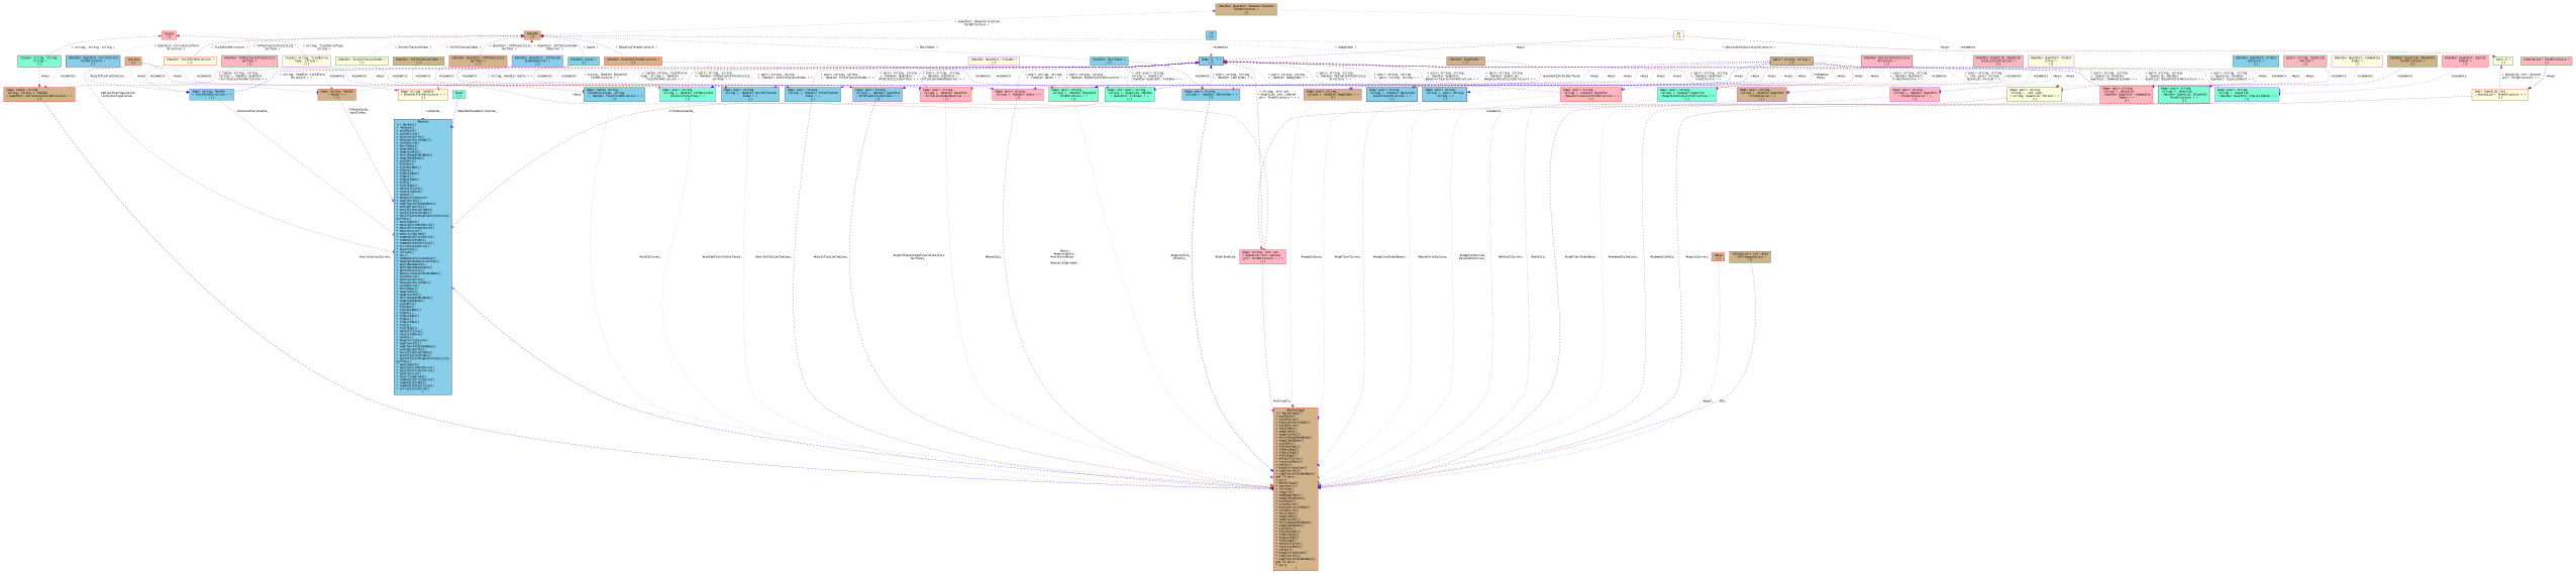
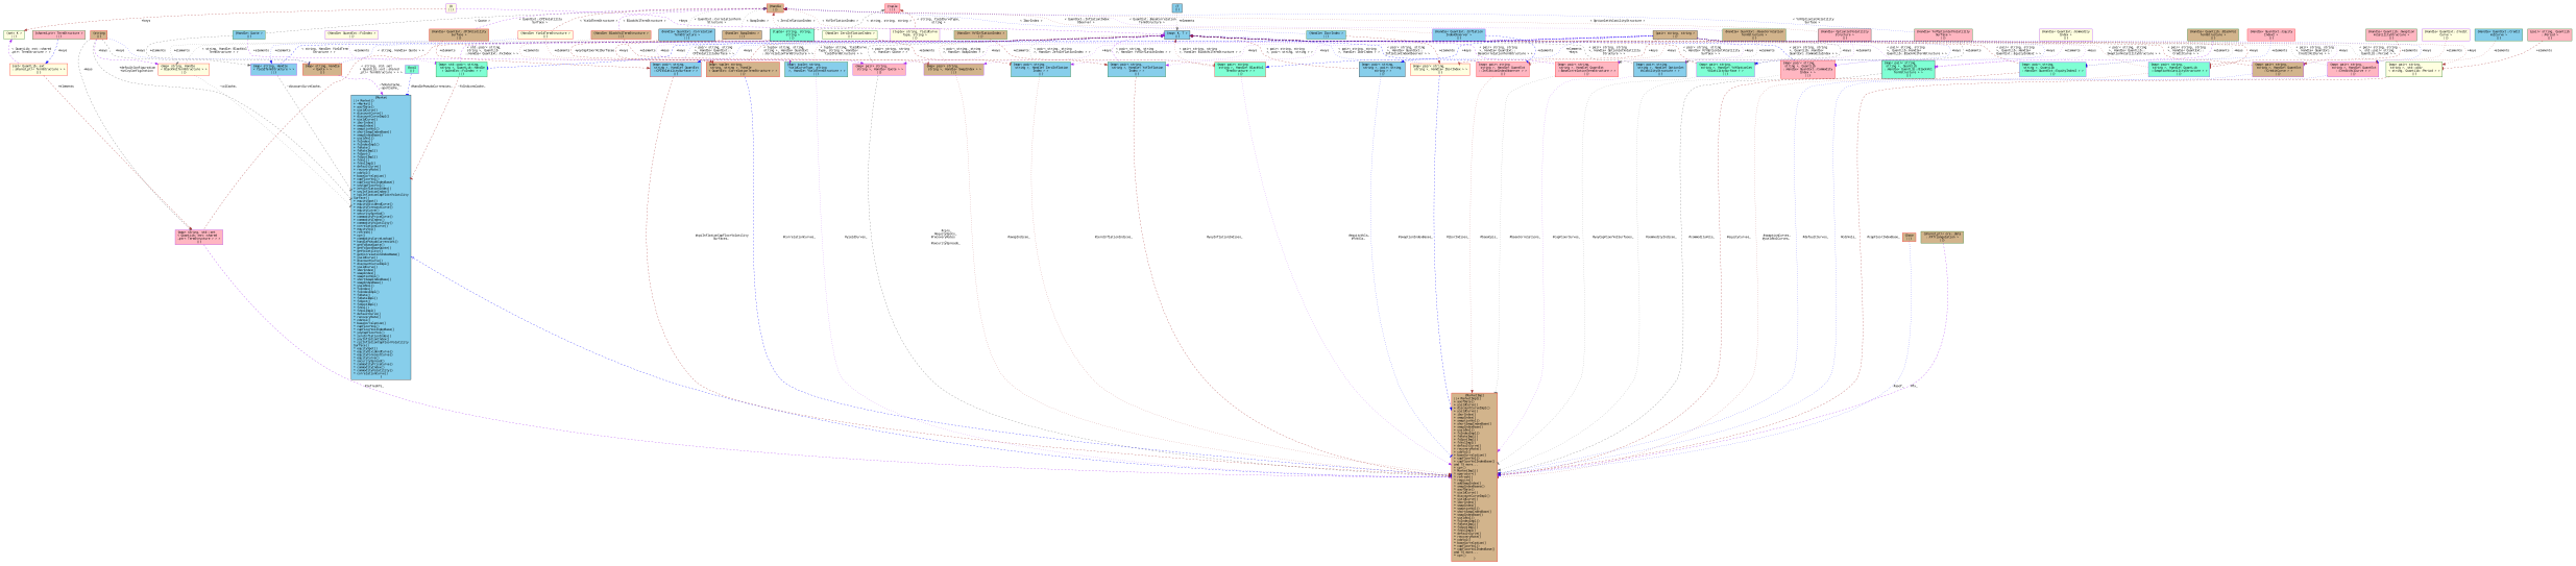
  digraph {
    fontname="Roboto Mono"
    node [color=red fillcolor=tan fontname="Roboto Mono" fontsize=10 shape=box style=filled]
    edge [color=brown fontname="Roboto Mono" fontsize=10 labelfontname=Helvetica labelfontsize=10 style=dotted arrowhead=tee]
    n1 [fontcolor=black height=0.2 label="{MarketImpl\n||+ MarketImpl()\l+ asofDate()\l+ yieldCurve()\l+ discountCurveImpl()\l+ yieldCurve()\l+ iborIndex()\l+ swapIndex()\l+ swaptionVol()\l+ shortSwapIndexBase()\l+ swapIndexBase()\l+ yieldVol()\l+ fxIndexImpl()\l+ fxRateImpl()\l+ fxSpotImpl()\l+ fxVolImpl()\l+ defaultCurve()\l+ recoveryRate()\l+ cdsVol()\l+ baseCorrelation()\l+ capFloorVol()\l+ capFloorVolIndexBase()\land 15 more...\l+ cpr()\l* MarketImpl()\l* operator=()\l* refresh()\l* require()\l* addSwapIndex()\l* swapIndexBases()\l* asofDate()\l* yieldCurve()\l* discountCurveImpl()\l* yieldCurve()\l* iborIndex()\l* swapIndex()\l* swaptionVol()\l* shortSwapIndexBase()\l* swapIndexBase()\l* yieldVol()\l* fxIndexImpl()\l* fxRateImpl()\l* fxSpotImpl()\l* fxVolImpl()\l* defaultCurve()\l* recoveryRate()\l* cdsVol()\l* baseCorrelation()\l* capFloorVol()\l* capFloorVolIndexBase()\land 15 more...\l* cpr()\l}" width=0.4]
    n2 [color=black fillcolor=skyblue height=0.2 label="{Market\n||+ Market()\l+ ~Market()\l+ asofDate()\l+ yieldCurve()\l+ discountCurve()\l+ discountCurveImpl()\l+ yieldCurve()\l+ iborIndex()\l+ swapIndex()\l+ swaptionVol()\l+ shortSwapIndexBase()\l+ swapIndexBase()\l+ yieldVol()\l+ fxIndex()\l+ fxIndexImpl()\l+ fxRate()\l+ fxRateImpl()\l+ fxSpot()\l+ fxSpotImpl()\l+ fxVol()\l+ fxVolImpl()\l+ defaultCurve()\l+ recoveryRate()\l+ cdsVol()\l+ baseCorrelation()\l+ capFloorVol()\l+ capFloorVolIndexBase()\l+ yoyCapFloorVol()\l+ zeroInflationIndex()\l+ yoyInflationIndex()\l+ cpiInflationCapFloorVolatility\lSurface()\l+ equitySpot()\l+ equityDividendCurve()\l+ equityForecastCurve()\l+ equityCurve()\l+ securitySpread()\l+ commodityPriceCurve()\l+ commodityIndex()\l+ commodityVolatility()\l+ correlationCurve()\l* equityVol()\l* refresh()\l* cpr()\l* commodityCurveLookup()\l* handlePseudoCurrencies()\l* getFxBaseQuote()\l* getFxSpotBaseQuote()\l* getVolatility()\l* getCorrelationIndexName()\l* yieldCurve()\l* discountCurve()\l* discountCurveImpl()\l* yieldCurve()\l* iborIndex()\l* swapIndex()\l* swaptionVol()\l* shortSwapIndexBase()\l* swapIndexBase()\l* yieldVol()\l* fxIndex()\l* fxIndexImpl()\l* fxRate()\l* fxRateImpl()\l* fxSpot()\l* fxSpotImpl()\l* fxVol()\l* fxVolImpl()\l* defaultCurve()\l* recoveryRate()\l* cdsVol()\l* baseCorrelation()\l* capFloorVol()\l* capFloorVolIndexBase()\l* yoyCapFloorVol()\l* zeroInflationIndex()\l* yoyInflationIndex()\l* cpiInflationCapFloorVolatility\lSurface()\l* equitySpot()\l* equityDividendCurve()\l* equityForecastCurve()\l* equityCurve()\l* securitySpread()\l* commodityPriceCurve()\l* commodityIndex()\l* commodityVolatility()\l* correlationCurve()\l}" width=0.4]
    n3 [height=0.2 label="{string\n||}" width=0.4]
    n4 [height=0.2 label="{map\< string, Handle\l\< Quote \> \>\n||}" width=0.4]
    n5 [fillcolor=lightyellow height=0.2 label="{map\< string, Handle\l\< BlackVolTermStructure \> \>\n||}" width=0.4]
    n6 [color=purple fillcolor=skyblue height=0.2 label="{map\< string, Handle\l\< YieldTermStructure \> \>\n||}" width=0.4]
    n7 [color=purple fillcolor=lightpink height=0.2 label="{map\< string, std::set\l\< QuantLib::ext::shared\l_ptr\< TermStructure \> \> \>\n||}" width=0.4]
    n8 [color=purple fillcolor=aquamarine height=0.2 label="{bool\n||}" width=0.4]
    n9 [color=darkgreen fillcolor=skyblue height=0.2 label="{Handle\< Quote \>\n||}" width=0.4]
    n10 [color=purple fillcolor=lightpink height=0.2 label="{map\< pair\< string,\l string \>, Handle\< Quote \> \>\n||}" width=0.4]
    n11 [height=0.2 label="{Handle\n||}" width=0.4]
    n12 [height=0.2 label="{Handle\< BlackVolTermStructure \>\n||}" width=0.4]
    n13 [fillcolor=lightyellow height=0.2 label="{Handle\< YieldTermStructure \>\n||}" width=0.4]
    n14 [color=darkgreen fillcolor=skyblue height=0.2 label="{Handle\< IborIndex \>\n||}" width=0.4]
    n15 [color=black height=0.2 label="{Handle\< SwapIndex \>\n||}" width=0.4]
    n16 [color=darkgreen height=0.2 label="{Handle\< QuantExt::BaseCorrelation\lTermStructure \>\n||}" width=0.4]
    n17 [color=black fillcolor=lightpink height=0.2 label="{Handle\< OptionletVolatility\lStructure \>\n||}" width=0.4]
    n18 [color=darkgreen fillcolor=lightpink height=0.2 label="{Handle\< YoYOptionletVolatility\lSurface \>\n||}" width=0.4]
    n19 [color=darkgreen fillcolor=lightyellow height=0.2 label="{Handle\< ZeroInflationIndex \>\n||}" width=0.4]
    n20 [color=darkgreen height=0.2 label="{Handle\< YoYInflationIndex \>\n||}" width=0.4]
    n21 [height=0.2 label="{Handle\< QuantExt::CPIVolatility\lSurface \>\n||}" width=0.4]
    n22 [color=purple fillcolor=skyblue height=0.2 label="{Handle\< QuantExt::Inflation\lIndexObserver \>\n||}" width=0.4]
    n23 [color=black fillcolor=skyblue height=0.2 label="{Handle\< QuantExt::Correlation\lTermStructure \>\n||}" width=0.4]
    n24 [fillcolor=aquamarine height=0.2 label="{map\< pair\< string,\l string \>, Handle\< BlackVol\lTermStructure \> \>\n||}" width=0.4]
    n25 [color=darkgreen fillcolor=skyblue height=0.2 label="{map\< tuple\< string,\l YieldCurveType, string\l \>, Handle\< YieldTermStructure \> \>\n||}" width=0.4]
-   n26 [fillcolor=skyblue height=0.2 label="{map\< pair\< string,\l string \>, Handle\< IborIndex \> \>\n||}" width=0.4]
+   n26 [fillcolor=lightyellow height=0.2 label="{map\< pair\< string,\l string \>, Handle\< IborIndex \> \>\n||}" width=0.4]
    n27 [color=purple height=0.2 label="{map\< pair\< string,\l string \>, Handle\< SwapIndex \> \>\n||}" width=0.4]
    n28 [fillcolor=lightpink height=0.2 label="{map\< pair\< string,\l string \>, Handle\< QuantExt\l::BaseCorrelationTermStructure \> \>\n||}" width=0.4]
    n29 [color=black fillcolor=skyblue height=0.2 label="{map\< pair\< string,\l string \>, Handle\< Optionlet\lVolatilityStructure \> \>\n||}" width=0.4]
    n30 [color=purple fillcolor=aquamarine height=0.2 label="{map\< pair\< string,\l string \>, Handle\< YoYOptionlet\lVolatilitySurface \> \>\n||}" width=0.4]
    n31 [color=darkgreen fillcolor=skyblue height=0.2 label="{map\< pair\< string,\l string \>, Handle\< ZeroInflation\lIndex \> \>\n||}" width=0.4]
    n32 [color=darkgreen fillcolor=skyblue height=0.2 label="{map\< pair\< string,\l string \>, Handle\< YoYInflation\lIndex \> \>\n||}" width=0.4]
    n33 [fillcolor=skyblue height=0.2 label="{map\< pair\< string,\l string \>, Handle\< QuantExt\l::CPIVolatilitySurface \> \>\n||}" width=0.4]
    n34 [fillcolor=lightpink height=0.2 label="{map\< pair\< string,\l string \>, Handle\< QuantExt\l::InflationIndexObserver \> \>\n||}" width=0.4]
    n35 [height=0.2 label="{map\< tuple\< string,\l string, string \>, Handle\l\< QuantExt::CorrelationTermStructure \> \>\n||}" width=0.4]
    n36 [color=black fillcolor=skyblue height=0.2 label="{map\< K, T \>\n||}" width=0.4]
    n37 [color=darkgreen fillcolor=aquamarine height=0.2 label="{map\< std::pair\< string,\l string \>, QuantLib::Handle\l\< QuantExt::FxIndex \> \>\n||}" width=0.4]
    n38 [color=purple fillcolor=aquamarine height=0.2 label="{map\< pair\< string,\l string \>, Handle\< QuantLib\l::SwaptionVolatilityStructure \> \>\n||}" width=0.4]
    n39 [color=black fillcolor=skyblue height=0.2 label="{map\< pair\< string,\l string \>, pair\< string,\l string \> \>\n||}" width=0.4]
    n40 [color=purple height=0.2 label="{map\< pair\< string,\l string \>, Handle\< QuantExt\l::CreditCurve \> \>\n||}" width=0.4]
    n41 [color=purple fillcolor=lightpink height=0.2 label="{map\< pair\< string,\l string \>, Handle\< QuantExt\l::CreditVolCurve \> \>\n||}" width=0.4]
    n42 [color=darkgreen fillcolor=lightyellow height=0.2 label="{map\< pair\< string,\l string \>, std::pair\l\< string, QuantLib::Period \> \>\n||}" width=0.4]
    n43 [fillcolor=lightpink height=0.2 label="{map\< pair\< string,\l string \>, QuantLib\l::Handle\< QuantExt::Commodity\lIndex \> \>\n||}" width=0.4]
    n44 [color=black fillcolor=aquamarine height=0.2 label="{map\< pair\< string,\l string \>, QuantLib\l::Handle\< QuantLib::BlackVol\lTermStructure \> \>\n||}" width=0.4]
    n45 [color=purple fillcolor=aquamarine height=0.2 label="{map\< pair\< string,\l string \>, QuantLib\l::Handle\< QuantExt::EquityIndex2 \> \>\n||}" width=0.4]
    n46 [color=purple fillcolor=lightyellow height=0.2 label="{K\n||}" width=0.4]
    n47 [color=darkgreen fillcolor=lightyellow height=0.2 label="{set\< K \>\n||}" width=0.4]
    n48 [fillcolor=lightyellow height=0.2 label="{set\< QuantLib::ext\l::shared_ptr\< TermStructure \> \>\n||}" width=0.4]
    n49 [color=black fillcolor=skyblue height=0.2 label="{T\n||}" width=0.4]
    n50 [color=black height=0.2 label="{pair\< string, string \>\n||}" width=0.4]
    n51 [color=purple fillcolor=lightyellow height=0.2 label="{Handle\< QuantExt::FxIndex \>\n||}" width=0.4]
    n52 [height=0.2 label="{Date\n||}" width=0.4]
    n53 [color=darkgreen height=0.2 label="{shared_ptr\< ore::data\l::FXTriangulation \>\n||}" width=0.4]
    n54 [color=purple fillcolor=lightyellow height=0.2 label="{tuple\< string, YieldCurve\lType, string \>\n||}" width=0.4]
    n55 [fillcolor=lightpink height=0.2 label="{tuple\n||}" width=0.4]
    n56 [color=black fillcolor=aquamarine height=0.2 label="{tuple\< string, string,\l string \>\n||}" width=0.4]
    n57 [color=darkgreen fillcolor=lightpink height=0.2 label="{Handle\< QuantLib::Swaption\lVolatilityStructure \>\n||}" width=0.4]
    n58 [color=purple fillcolor=lightyellow height=0.2 label="{Handle\< QuantExt::Credit\lCurve \>\n||}" width=0.4]
    n59 [color=darkgreen fillcolor=skyblue height=0.2 label="{Handle\< QuantExt::Credit\lVolCurve \>\n||}" width=0.4]
    n60 [color=darkgreen fillcolor=lightpink height=0.2 label="{pair\< string, QuantLib\l::Period \>\n||}" width=0.4]
    n61 [color=purple fillcolor=lightyellow height=0.2 label="{Handle\< QuantExt::Commodity\lIndex \>\n||}" width=0.4]
    n62 [color=darkgreen height=0.2 label="{Handle\< QuantLib::BlackVol\lTermStructure \>\n||}" width=0.4]
    n63 [fillcolor=lightpink height=0.2 label="{Handle\< QuantExt::Equity\lIndex2 \>\n||}" width=0.4]
    n64 [color=darkgreen fillcolor=lightpink height=0.2 label="{shared_ptr\< TermStructure \>\n||}" width=0.4]
    n2 -> n1 [arrowtail=onormal color=blue dir=back style=dashed arrowhead=""]
    n3 -> n2 [color=gray40 label=" +defaultConfiguration\n+inCcyConfiguration" style=dashed]
    n3 -> n4 [color=blue label=" +keys"]
    n3 -> n5 [arrowhead=normal color=purple label=" +keys" style=dashed]
-   n3 -> n6 [arrowhead=normal color=gray40 label=" #yoyInflationIndices_" style=dashed]
+   n3 -> n6 [arrowhead=normal color=gray40 label=" +keys" style=dashed]
    n3 -> n7 [color=gray40 label=" +keys" style=dashed]
    n4 -> n2 [arrowhead=normal color=purple label=" -fxRateCache_\n-spotCache_" style=dashed]
    n5 -> n2 [color=gray40 label=" -volCache_"]
    n6 -> n2 [color=gray40 label=" -discountCurveCache_" style=dashed]
    n7 -> n1 [arrowhead=normal color=purple label=" #refreshTs_" style=dashed]
    n8 -> n2 [color=blue label=" #handlePseudoCurrencies_" style=dashed]
    n9 -> n4 [color=gray40 label=" +elements" style=dashed]
    n9 -> n10 [arrowhead=normal color=purple label=" +elements" style=dashed]
    n10 -> n1 [arrowhead=normal color=gray40 label=" #cprs_\n#equitySpots_\n#recoveryRates\l_\n#securitySpreads_" style=dashed]
    n11 -> n9 [color=gray40 dir=back label=" \< Quote \>" style=dashed arrowhead=""]
    n11 -> n12 [color=purple dir=back label=" \< BlackVolTermStructure \>" style=dashed arrowhead=""]
    n11 -> n13 [dir=back label=" \< YieldTermStructure \>" style=dashed arrowhead=""]
    n11 -> n14 [color=blue dir=back label=" \< IborIndex \>" arrowhead=""]
    n11 -> n15 [color=gray40 dir=back label=" \< SwapIndex \>" arrowhead=""]
-   n16 -> n11 [color=purple dir=back label=" \< QuantExt::BaseCorrelation\lTermStructure \>" arrowhead=""]
+   n11 -> n16 [color=purple dir=back label=" \< QuantExt::BaseCorrelation\lTermStructure \>" arrowhead=""]
    n11 -> n17 [dir=back label=" \< OptionletVolatilityStructure \>" arrowhead=""]
    n11 -> n18 [color=blue dir=back label=" \< YoYOptionletVolatility\lSurface \>" arrowhead=""]
    n11 -> n19 [dir=back label=" \< ZeroInflationIndex \>" arrowhead=""]
    n11 -> n20 [dir=back label=" \< YoYInflationIndex \>" arrowhead=""]
    n11 -> n21 [color=purple dir=back label=" \< QuantExt::CPIVolatility\lSurface \>" style=dashed arrowhead=""]
    n11 -> n22 [dir=back label=" \< QuantExt::InflationIndex\lObserver \>" arrowhead=""]
    n11 -> n23 [color=gray40 dir=back label=" \< QuantExt::CorrelationTerm\lStructure \>" arrowhead=""]
    n12 -> n5 [color=gray40 label=" +elements"]
    n12 -> n24 [label=" +elements" style=dashed]
    n13 -> n6 [arrowhead=normal color=blue label=" +elements"]
    n13 -> n25 [label=" +elements"]
    n14 -> n26 [arrowhead=normal label=" +elements" style=dashed]
    n15 -> n27 [label=" +yoyCapFloorVolSurfaces" style=dashed]
    n16 -> n28 [arrowhead=normal color=gray40 label=" +elements"]
    n17 -> n29 [color=purple label=" +elements"]
    n18 -> n30 [color=gray40 label=" +elements" style=dashed]
    n19 -> n31 [label=" +elements" style=dashed]
    n20 -> n32 [arrowhead=normal label=" +elements" style=dashed]
    n21 -> n33 [arrowhead=normal label=" +elements" style=dashed]
    n22 -> n34 [color=blue label=" +elements" style=dashed]
    n23 -> n35 [label=" +elements"]
    n24 -> n1 [arrowhead=normal color=purple label=" #equityVols_\n#fxVols_"]
    n25 -> n1 [color=purple label=" #yieldCurves_"]
    n26 -> n1 [arrowhead=normal color=blue label=" #iborIndices_" style=dashed]
    n27 -> n1 [arrowhead=normal label=" #swapIndices_"]
    n28 -> n1 [color=gray40 label=" #baseCorrelations_"]
    n29 -> n1 [arrowhead=normal color=purple label=" #capFloorCurves_"]
    n30 -> n1 [color=gray40 label=" #yoyCapFloorVolSurfaces_"]
    n31 -> n1 [arrowhead=normal label=" #zeroInflationIndices_"]
    n32 -> n1 [arrowhead=normal label=" #yoyInflationIndices_" style=dashed]
    n33 -> n1 [label=" #cpiInflationCapFloorVolatility\lSurfaces_" style=dashed]
    n34 -> n1 [arrowhead=normal label=" #baseCpis_"]
    n35 -> n1 [color=blue label=" #correlationCurves_" style=dashed]
    n36 -> n4 [color=blue dir=back label=" \< string, Handle\< Quote \> \>" arrowhead=""]
    n36 -> n5 [color=gray40 dir=back label=" \< string, Handle\< BlackVol\lTermStructure \> \>" arrowhead=""]
    n36 -> n6 [color=blue dir=back label=" \< string, Handle\< YieldTerm\lStructure \> \>" style=dashed arrowhead=""]
    n36 -> n7 [dir=back label=" \< string, std::set\l\< QuantLib::ext::shared\l_ptr\< TermStructure \> \> \>" style=dashed arrowhead=""]
    n36 -> n10 [color=gray40 dir=back label=" \< pair\< string, string\l \>, Handle\< Quote \> \>" style=dashed arrowhead=""]
    n36 -> n24 [dir=back label=" \< pair\< string, string\l \>, Handle\< BlackVolTermStructure \> \>" arrowhead=""]
    n36 -> n25 [dir=back label=" \< tuple\< string, YieldCurve\lType, string \>, Handle\<\l YieldTermStructure \> \>" arrowhead=""]
    n36 -> n26 [color=blue dir=back label=" \< pair\< string, string\l \>, Handle\< IborIndex \> \>" arrowhead=""]
    n36 -> n27 [dir=back label=" \< pair\< string, string\l \>, Handle\< SwapIndex \> \>" arrowhead=""]
    n36 -> n28 [color=purple dir=back label=" \< pair\< string, string\l \>, Handle\< QuantExt::\lBaseCorrelationTermStructure \> \>" style=dashed arrowhead=""]
    n36 -> n29 [color=gray40 dir=back label=" \< pair\< string, string\l \>, Handle\< OptionletVolatility\lStructure \> \>" style=dashed arrowhead=""]
    n36 -> n30 [dir=back label=" \< pair\< string, string\l \>, Handle\< YoYOptionletVolatility\lSurface \> \>" style=dashed arrowhead=""]
    n36 -> n31 [color=gray40 dir=back label=" \< pair\< string, string\l \>, Handle\< ZeroInflationIndex \> \>" arrowhead=""]
    n36 -> n32 [color=purple dir=back label=" \< pair\< string, string\l \>, Handle\< YoYInflationIndex \> \>" style=dashed arrowhead=""]
    n36 -> n33 [color=blue dir=back label=" \< pair\< string, string\l \>, Handle\< QuantExt::\lCPIVolatilitySurface \> \>" arrowhead=""]
    n36 -> n34 [color=blue dir=back label=" \< pair\< string, string\l \>, Handle\< QuantExt::\lInflationIndexObserver \> \>" style=dashed arrowhead=""]
    n36 -> n35 [dir=back label=" \< tuple\< string, string,\l string \>, Handle\< QuantExt\l::CorrelationTermStructure \> \>" style=dashed arrowhead=""]
    n36 -> n37 [color=purple dir=back label=" \< std::pair\< string,\l string \>, QuantLib\l::Handle\< QuantExt::FxIndex \> \>" style=dashed arrowhead=""]
    n36 -> n38 [dir=back label=" \< pair\< string, string\l \>, Handle\< QuantLib::\lSwaptionVolatilityStructure \> \>" arrowhead=""]
    n36 -> n39 [dir=back label=" \< pair\< string, string\l \>, pair\< string, string \> \>" style=dashed arrowhead=""]
    n36 -> n40 [dir=back label=" \< pair\< string, string\l \>, Handle\< QuantExt::\lCreditCurve \> \>" style=dashed arrowhead=""]
    n36 -> n41 [color=gray40 dir=back label=" \< pair\< string, string\l \>, Handle\< QuantExt::\lCreditVolCurve \> \>" arrowhead=""]
    n36 -> n42 [color=gray40 dir=back label=" \< pair\< string, string\l \>, std::pair\< string,\l QuantLib::Period \> \>" arrowhead=""]
    n36 -> n43 [color=blue dir=back label=" \< pair\< string, string\l \>, QuantLib::Handle\<\l QuantExt::CommodityIndex \> \>" style=dashed arrowhead=""]
    n36 -> n44 [color=purple dir=back label=" \< pair\< string, string\l \>, QuantLib::Handle\<\l QuantLib::BlackVolTermStructure \> \>" arrowhead=""]
    n36 -> n45 [dir=back label=" \< pair\< string, string\l \>, QuantLib::Handle\<\l QuantExt::EquityIndex2 \> \>" style=dashed arrowhead=""]
    n37 -> n2 [label=" -fxIndicesCache_" style=dashed]
    n38 -> n1 [label=" #swaptionCurves_\n#yieldVolCurves_"]
    n39 -> n1 [color=blue label=" #swaptionIndexBases_"]
    n40 -> n1 [arrowhead=normal color=blue label=" #defaultCurves_"]
    n41 -> n1 [arrowhead=normal color=blue label=" #cdsVols_"]
    n42 -> n1 [arrowhead=normal label=" #capFloorIndexBase_" style=dashed]
    n43 -> n1 [arrowhead=normal color=gray40 label=" #commodityIndices_"]
    n44 -> n1 [color=gray40 label=" #commodityVols_" style=dashed]
    n45 -> n1 [label=" #equityCurves_" style=dashed]
    n46 -> n36 [color=purple label=" +keys" style=dashed]
    n46 -> n47 [arrowhead=normal label=" +keys" style=dashed]
    n47 -> n48 [color=purple dir=back label=" \< QuantLib::ext::shared\l_ptr\< TermStructure \> \>" style=dashed arrowhead=""]
    n48 -> n7 [arrowhead=normal label=" +elements" style=dashed]
    n49 -> n36 [arrowhead=normal color=gray40 label=" +elements"]
    n50 -> n10 [arrowhead=normal color=purple label=" +keys"]
    n50 -> n24 [arrowhead=normal color=blue label=" +keys" style=dashed]
    n50 -> n26 [label=" +keys" style=dashed]
    n50 -> n27 [arrowhead=normal color=purple label=" +keys"]
    n50 -> n28 [color=purple label=" +keys"]
    n50 -> n29 [arrowhead=normal color=gray40 label=" +keys" style=dashed]
    n50 -> n30 [arrowhead=normal color=blue label=" +keys"]
    n50 -> n31 [arrowhead=normal color=purple label=" +keys"]
    n50 -> n32 [arrowhead=normal color=purple label=" +keys"]
    n50 -> n33 [arrowhead=normal color=blue label=" +keys"]
    n50 -> n34 [label=" +keys"]
    n50 -> n37 [color=blue label=" +keys" style=dashed]
    n50 -> n38 [label=" +keys" style=dashed]
    n50 -> n39 [arrowhead=normal color=blue label=" +elements\n+keys"]
    n50 -> n40 [color=purple label=" +keys"]
    n50 -> n41 [color=blue label=" +keys"]
    n50 -> n42 [arrowhead=normal label=" +keys"]
    n50 -> n43 [color=blue label=" +keys"]
    n50 -> n44 [color=purple label=" +keys"]
    n50 -> n45 [color=gray40 label=" +keys"]
    n51 -> n37 [color=purple label=" +elements"]
    n52 -> n1 [arrowhead=normal color=blue label=" #asof_"]
    n53 -> n1 [color=purple label=" #fx_" style=dashed]
    n54 -> n25 [color=purple label=" +keys"]
    n55 -> n54 [dir=back label=" \< string, YieldCurveType,\l string \>" style=dashed arrowhead=""]
    n55 -> n56 [color=gray40 dir=back label=" \< string, string, string \>" style=dashed arrowhead=""]
    n56 -> n35 [arrowhead=normal label=" +keys" style=dashed]
    n57 -> n38 [label=" +elements" style=dashed]
    n58 -> n40 [arrowhead=normal label=" +elements"]
    n59 -> n41 [label=" +elements"]
    n60 -> n42 [label=" +elements" style=dashed]
    n61 -> n43 [color=purple label=" +elements"]
    n62 -> n44 [arrowhead=normal color=purple label=" +elements" style=dashed]
    n63 -> n45 [color=blue label=" +elements"]
    n64 -> n48 [arrowhead=normal color=blue label=" +keys" style=dashed]
  }
